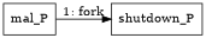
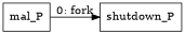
  digraph {
    engine=neato
    fixedsize=false
    fontsize=10
    nodesep=0.3
    rankdir=LR
    ranksep=0
    splines=true
    node [node_type=Process shape=box]
    mal_P
    shutdown_P
-   mal_P -> shutdown_P [label="1: fork"]
+   mal_P -> shutdown_P [label="0: fork"]
  }
